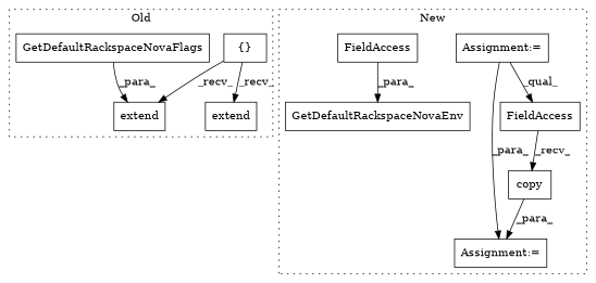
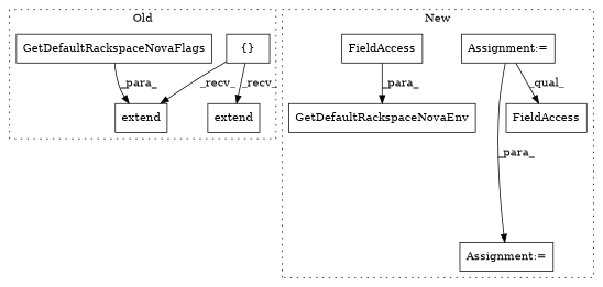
  digraph {
    node [a=32 l="7,1" shape=box]
    n1 [label=extend s="3329,3375"]
    n2 [a=4 l="1,1" label="{}" s="3295,3311"]
    n3 [l="29,1" label=GetDefaultRackspaceNovaFlags s="3341,3374"]
    n4 [label=extend s="3393,3429"]
-   n5 [l=6 label=copy s=4703]
    n6 [a=7 l=1 label="Assignment:=" s=4691]
    n7 [a=22 l=10 label=FieldAccess s=4692]
    n8 [a=7 l=2 label="Assignment:=" s=4309]
    n9 [l="27,1" label=GetDefaultRackspaceNovaEnv s="4736,4772"]
    n10 [a=22 l=9 label=FieldAccess s=4763]
    subgraph cluster_1 {
      label=Old
      style=dotted
      n1
      n2
      n3
      n4
    }
    subgraph cluster_2 {
      label=New
      style=dotted
-     n5
      n6
      n7
      n8
      n9
      n10
    }
    n2 -> n1 [label=_recv_]
    n2 -> n4 [label=_recv_]
    n3 -> n1 [label=_para_]
-   n5 -> n6 [label=_para_]
-   n7 -> n5 [label=_recv_]
    n8 -> n6 [label=_para_]
    n8 -> n7 [label=_qual_]
    n10 -> n9 [label=_para_]
  }
